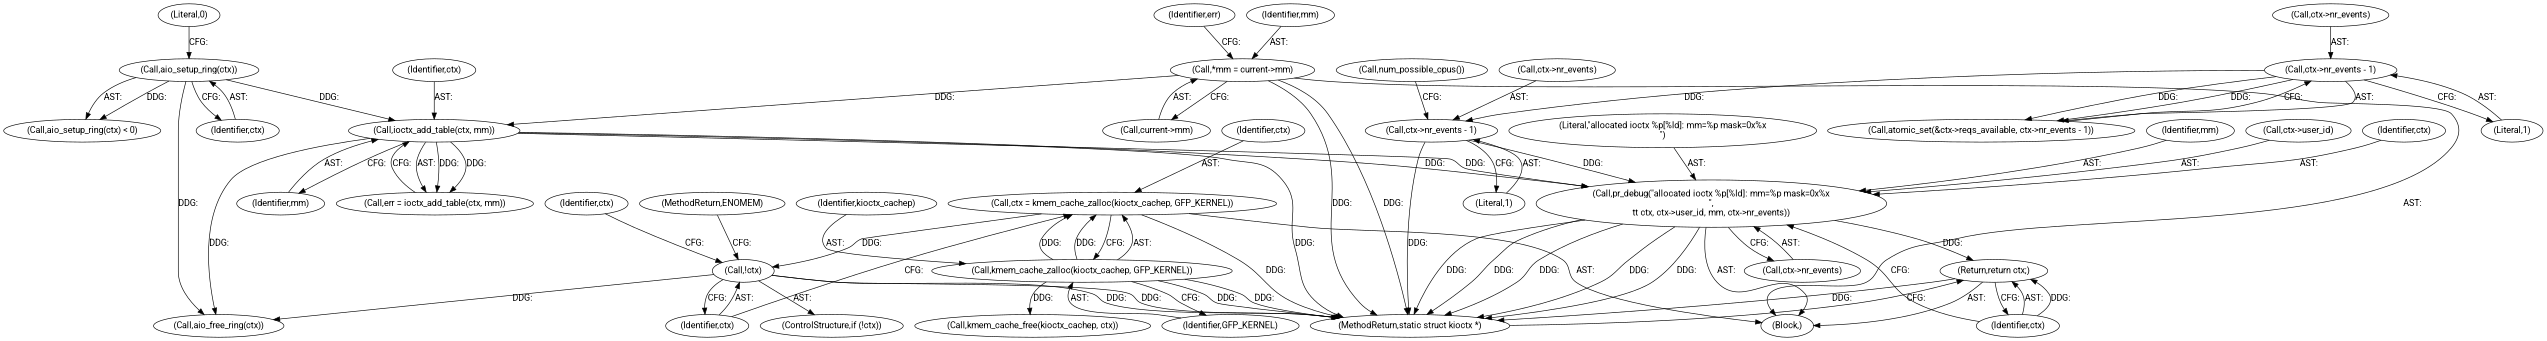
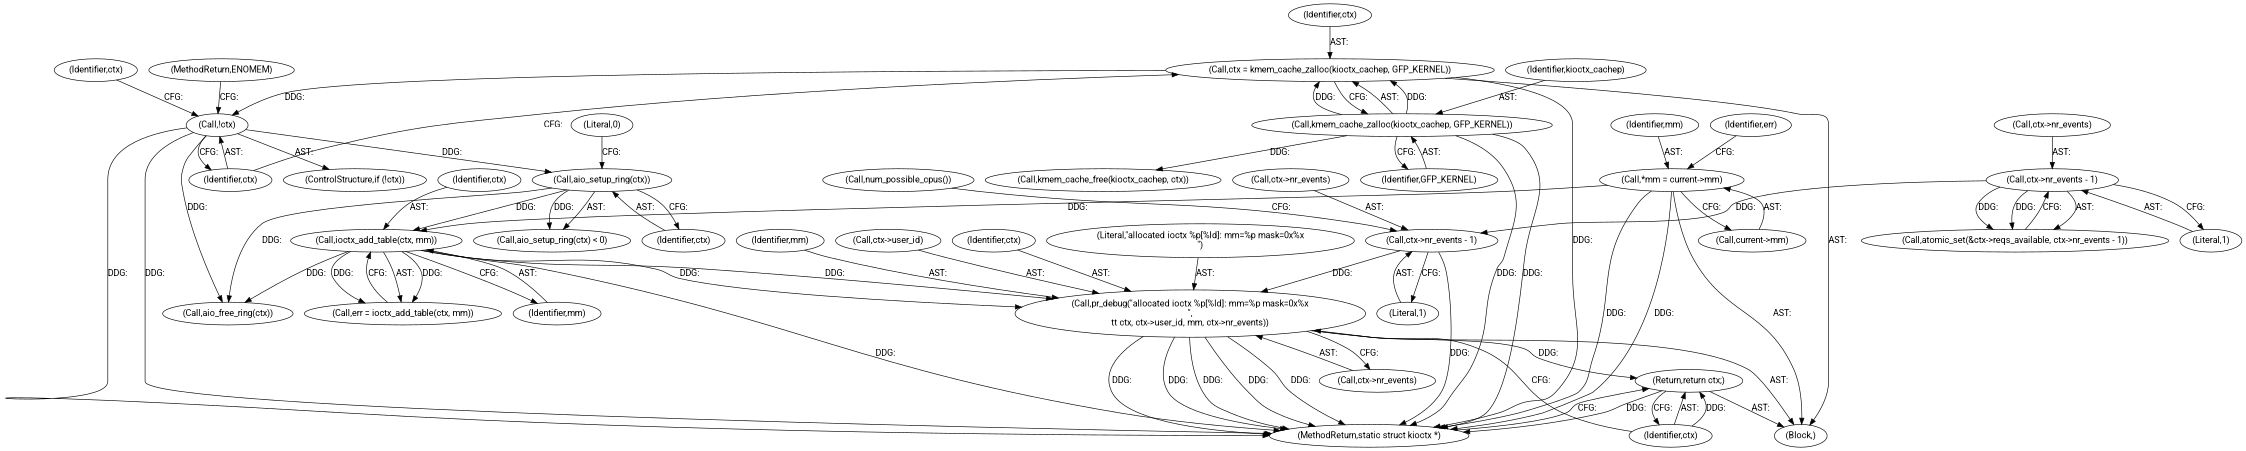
  digraph {
    fontname=Roboto
    node [fontname=Roboto]
    edge [fontname=Roboto]
    n1 [label="(Call,pr_debug(\"allocated ioctx %p[%ld]: mm=%p mask=0x%x\n\",\n\t\t ctx, ctx->user_id, mm, ctx->nr_events))"]
    n2 [label="(Return,return ctx;)"]
    n3 [label="(Block,)"]
    n4 [label="(Call,ctx->nr_events)"]
    n5 [label="(MethodReturn,static struct kioctx *)"]
    n6 [label="(Identifier,ctx)"]
    n7 [label="(Call,ioctx_add_table(ctx, mm))"]
    n8 [label="(Call,aio_free_ring(ctx))"]
    n9 [label="(Identifier,mm)"]
    n10 [label="(Call,err = ioctx_add_table(ctx, mm))"]
    n11 [label="(Call,aio_setup_ring(ctx))"]
    n12 [label="(Identifier,ctx)"]
    n13 [label="(Call,aio_setup_ring(ctx) < 0)"]
    n14 [label="(Call,!ctx)"]
    n15 [label="(Identifier,ctx)"]
    n16 [label="(ControlStructure,if (!ctx))"]
    n17 [label="(Call,ctx = kmem_cache_zalloc(kioctx_cachep, GFP_KERNEL))"]
    n18 [label="(Call,kmem_cache_zalloc(kioctx_cachep, GFP_KERNEL))"]
    n19 [label="(Call,kmem_cache_free(kioctx_cachep, ctx))"]
    n20 [label="(Identifier,GFP_KERNEL)"]
    n21 [label="(Call,*mm = current->mm)"]
    n22 [label="(Call,current->mm)"]
    n23 [label="(Call,ctx->nr_events - 1)"]
    n24 [label="(Literal,1)"]
    n25 [label="(Call,ctx->nr_events - 1)"]
    n26 [label="(Call,atomic_set(&ctx->reqs_available, ctx->nr_events - 1))"]
    n27 [label="(Literal,1)"]
    n28 [label="(Call,num_possible_cpus())"]
    n29 [label="(Identifier,ctx)"]
    n30 [label="(Call,ctx->nr_events)"]
    n31 [label="(Literal,\"allocated ioctx %p[%ld]: mm=%p mask=0x%x\n\")"]
    n32 [label="(Identifier,mm)"]
    n33 [label="(Literal,0)"]
    n34 [label="(Call,ctx->user_id)"]
    n35 [label="(Identifier,kioctx_cachep)"]
    n36 [label="(MethodReturn,ENOMEM)"]
    n37 [label="(Identifier,ctx)"]
    n38 [label="(Identifier,ctx)"]
    n39 [label="(Identifier,err)"]
    n40 [label="(Identifier,mm)"]
    n41 [label="(Call,ctx->nr_events)"]
    n42 [label="(Identifier,ctx)"]
    n1 -> n2 [label="DDG: "]
    n1 -> n3 [label="AST: "]
    n1 -> n4 [label="CFG: "]
    n1 -> n5 [label="DDG: "]
    n1 -> n5 [label="DDG: "]
    n1 -> n5 [label="DDG: "]
    n1 -> n5 [label="DDG: "]
    n1 -> n5 [label="DDG: "]
    n2 -> n3 [label="AST: "]
    n2 -> n5 [label="DDG: "]
    n2 -> n6 [label="CFG: "]
    n4 -> n1 [label="AST: "]
    n5 -> n2 [label="CFG: "]
    n6 -> n1 [label="CFG: "]
    n6 -> n2 [label="AST: "]
    n6 -> n2 [label="DDG: "]
    n7 -> n1 [label="DDG: "]
    n7 -> n1 [label="DDG: "]
    n7 -> n5 [label="DDG: "]
    n7 -> n8 [label="DDG: "]
    n7 -> n9 [label="CFG: "]
    n7 -> n10 [label="AST: "]
    n7 -> n10 [label="DDG: "]
    n7 -> n10 [label="DDG: "]
    n9 -> n7 [label="AST: "]
    n10 -> n7 [label="CFG: "]
    n11 -> n7 [label="DDG: "]
    n11 -> n8 [label="DDG: "]
    n11 -> n12 [label="CFG: "]
    n11 -> n13 [label="AST: "]
    n11 -> n13 [label="DDG: "]
    n12 -> n11 [label="AST: "]
    n14 -> n5 [label="DDG: "]
    n14 -> n5 [label="DDG: "]
    n14 -> n8 [label="DDG: "]
+   n14 -> n11 [label="DDG: "]
    n14 -> n15 [label="CFG: "]
    n14 -> n16 [label="AST: "]
    n15 -> n14 [label="AST: "]
    n15 -> n17 [label="CFG: "]
    n17 -> n3 [label="AST: "]
    n17 -> n5 [label="DDG: "]
    n17 -> n14 [label="DDG: "]
    n17 -> n18 [label="CFG: "]
    n18 -> n5 [label="DDG: "]
    n18 -> n5 [label="DDG: "]
    n18 -> n17 [label="AST: "]
    n18 -> n17 [label="DDG: "]
    n18 -> n17 [label="DDG: "]
    n18 -> n19 [label="DDG: "]
    n18 -> n20 [label="CFG: "]
    n20 -> n18 [label="AST: "]
    n21 -> n3 [label="AST: "]
    n21 -> n5 [label="DDG: "]
    n21 -> n5 [label="DDG: "]
    n21 -> n7 [label="DDG: "]
    n21 -> n22 [label="CFG: "]
    n22 -> n21 [label="AST: "]
    n23 -> n1 [label="DDG: "]
    n23 -> n5 [label="DDG: "]
    n23 -> n24 [label="CFG: "]
    n24 -> n23 [label="AST: "]
    n25 -> n23 [label="DDG: "]
    n25 -> n26 [label="AST: "]
    n25 -> n26 [label="DDG: "]
    n25 -> n26 [label="DDG: "]
    n25 -> n27 [label="CFG: "]
    n26 -> n25 [label="CFG: "]
    n27 -> n25 [label="AST: "]
    n28 -> n23 [label="CFG: "]
    n29 -> n7 [label="AST: "]
    n30 -> n25 [label="AST: "]
    n31 -> n1 [label="AST: "]
    n32 -> n1 [label="AST: "]
    n33 -> n11 [label="CFG: "]
    n34 -> n1 [label="AST: "]
    n35 -> n18 [label="AST: "]
    n36 -> n14 [label="CFG: "]
    n37 -> n1 [label="AST: "]
    n38 -> n17 [label="AST: "]
    n39 -> n21 [label="CFG: "]
    n40 -> n21 [label="AST: "]
    n41 -> n23 [label="AST: "]
    n42 -> n14 [label="CFG: "]
  }
